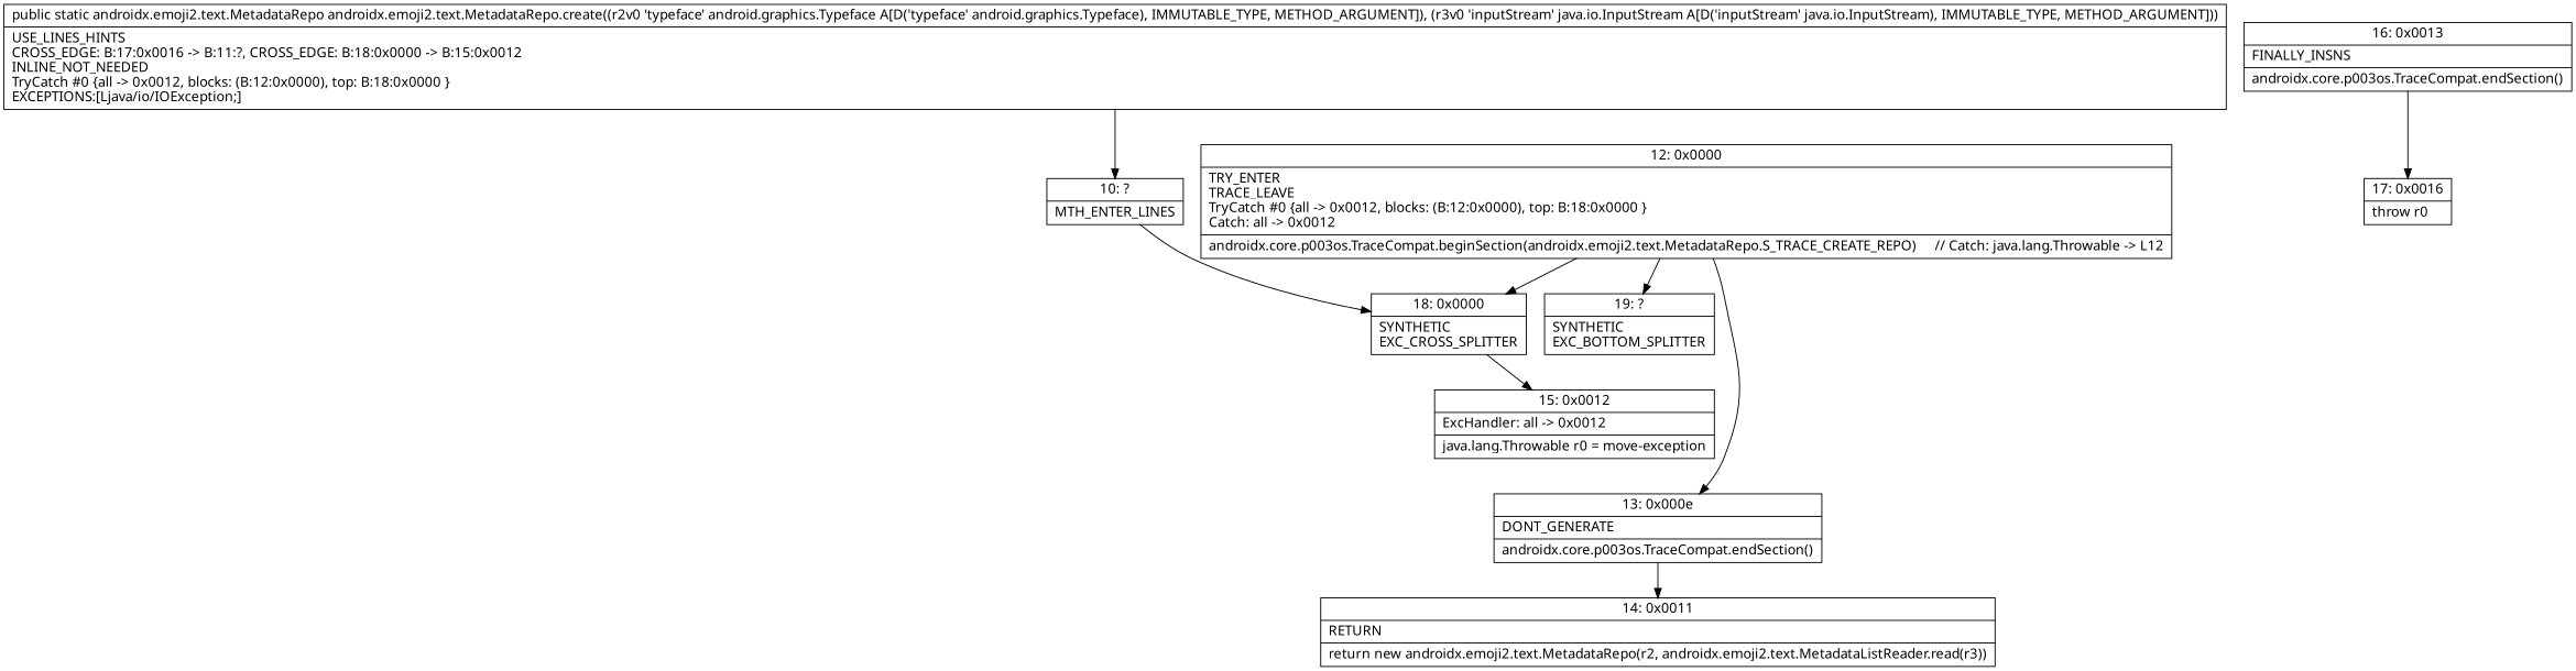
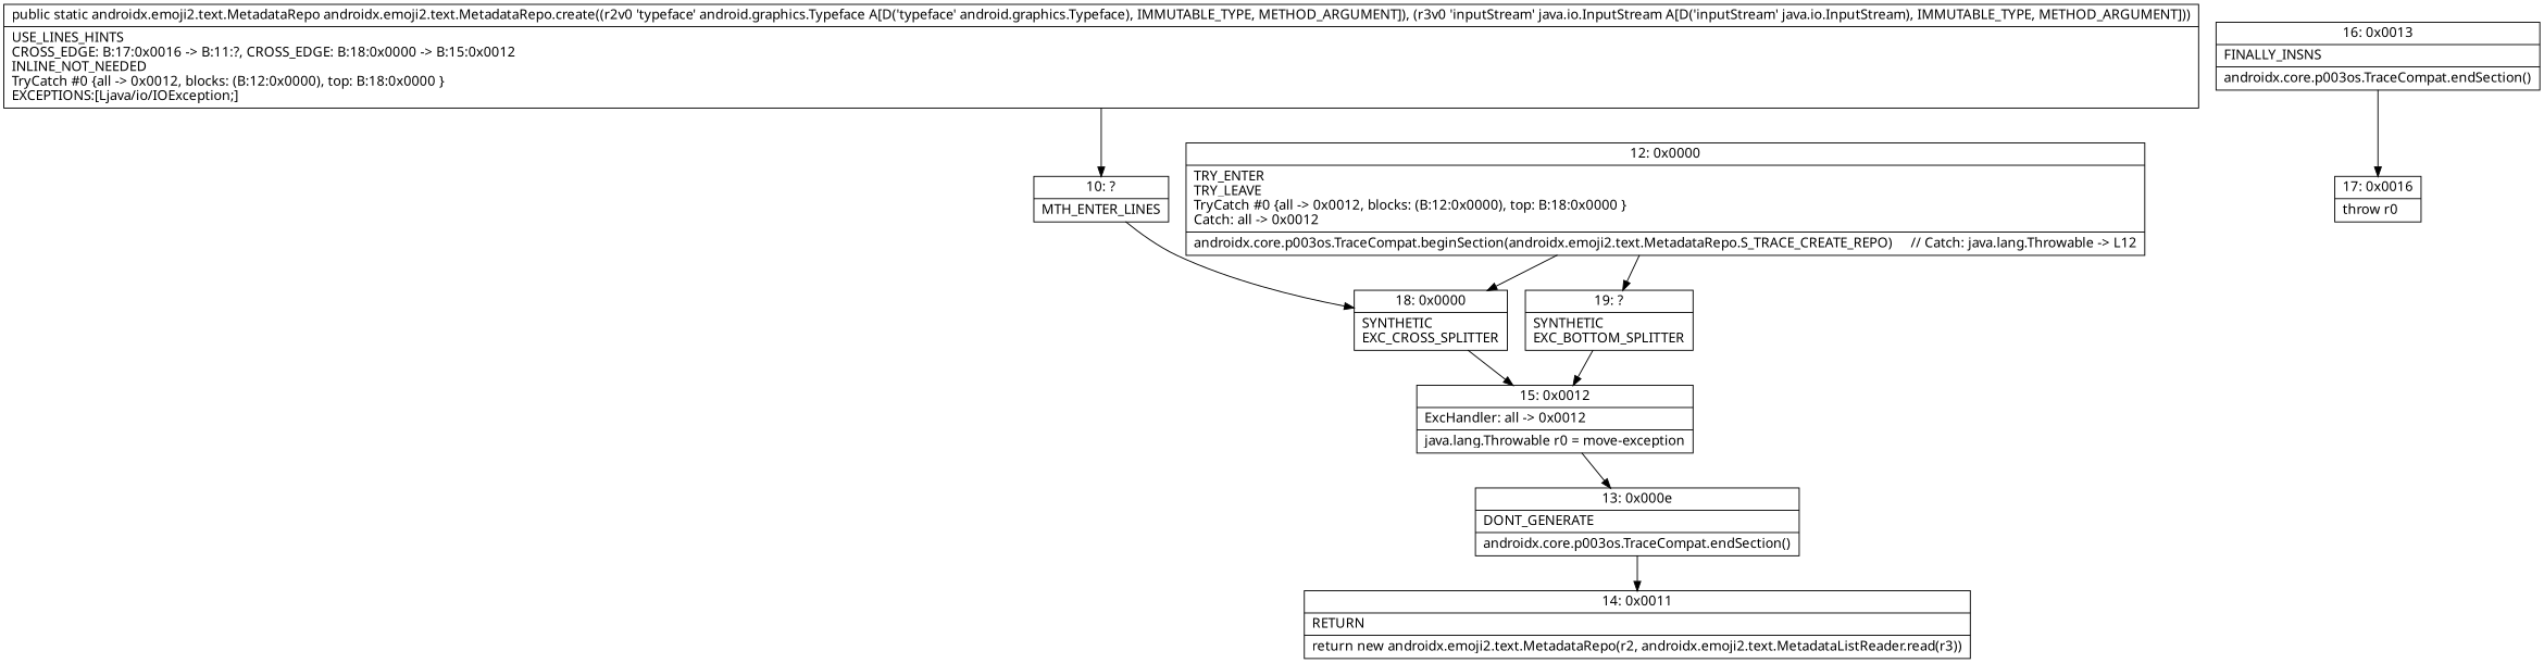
  digraph {
    fontname="Noto Sans"
    node [fontname="Noto Sans" shape=record]
    edge [fontname="Noto Sans"]
    n1 [label="{10\:\ ?|MTH_ENTER_LINES\l}"]
    n2 [label="{18\:\ 0x0000|SYNTHETIC\lEXC_CROSS_SPLITTER\l}"]
    n3 [label="{15\:\ 0x0012|ExcHandler: all \-\> 0x0012\l|java.lang.Throwable r0 = move\-exception\l}"]
-   n4 [label="{12\:\ 0x0000|TRY_ENTER\lTRACE_LEAVE\lTryCatch #0 \{all \-\> 0x0012, blocks: (B:12:0x0000), top: B:18:0x0000 \}\lCatch: all \-\> 0x0012\l|androidx.core.p003os.TraceCompat.beginSection(androidx.emoji2.text.MetadataRepo.S_TRACE_CREATE_REPO)     \/\/ Catch: java.lang.Throwable \-\> L12\l}"]
+   n4 [label="{12\:\ 0x0000|TRY_ENTER\lTRY_LEAVE\lTryCatch #0 \{all \-\> 0x0012, blocks: (B:12:0x0000), top: B:18:0x0000 \}\lCatch: all \-\> 0x0012\l|androidx.core.p003os.TraceCompat.beginSection(androidx.emoji2.text.MetadataRepo.S_TRACE_CREATE_REPO)     \/\/ Catch: java.lang.Throwable \-\> L12\l}"]
    n5 [label="{13\:\ 0x000e|DONT_GENERATE\l|androidx.core.p003os.TraceCompat.endSection()\l}"]
    n6 [label="{19\:\ ?|SYNTHETIC\lEXC_BOTTOM_SPLITTER\l}"]
    n7 [label="{14\:\ 0x0011|RETURN\l|return new androidx.emoji2.text.MetadataRepo(r2, androidx.emoji2.text.MetadataListReader.read(r3))\l}"]
    n8 [label="{16\:\ 0x0013|FINALLY_INSNS\l|androidx.core.p003os.TraceCompat.endSection()\l}"]
    n9 [label="{17\:\ 0x0016|throw r0\l}"]
    n10 [label="{public static androidx.emoji2.text.MetadataRepo androidx.emoji2.text.MetadataRepo.create((r2v0 'typeface' android.graphics.Typeface A[D('typeface' android.graphics.Typeface), IMMUTABLE_TYPE, METHOD_ARGUMENT]), (r3v0 'inputStream' java.io.InputStream A[D('inputStream' java.io.InputStream), IMMUTABLE_TYPE, METHOD_ARGUMENT]))  | USE_LINES_HINTS\lCROSS_EDGE: B:17:0x0016 \-\> B:11:?, CROSS_EDGE: B:18:0x0000 \-\> B:15:0x0012\lINLINE_NOT_NEEDED\lTryCatch #0 \{all \-\> 0x0012, blocks: (B:12:0x0000), top: B:18:0x0000 \}\lEXCEPTIONS:[Ljava\/io\/IOException;]\l}"]
    n1 -> n2
    n2 -> n3
    n4 -> n2
-   n4 -> n5
+   n3 -> n5
    n4 -> n6
    n5 -> n7
+   n6 -> n3
    n8 -> n9
    n10 -> n1
  }
